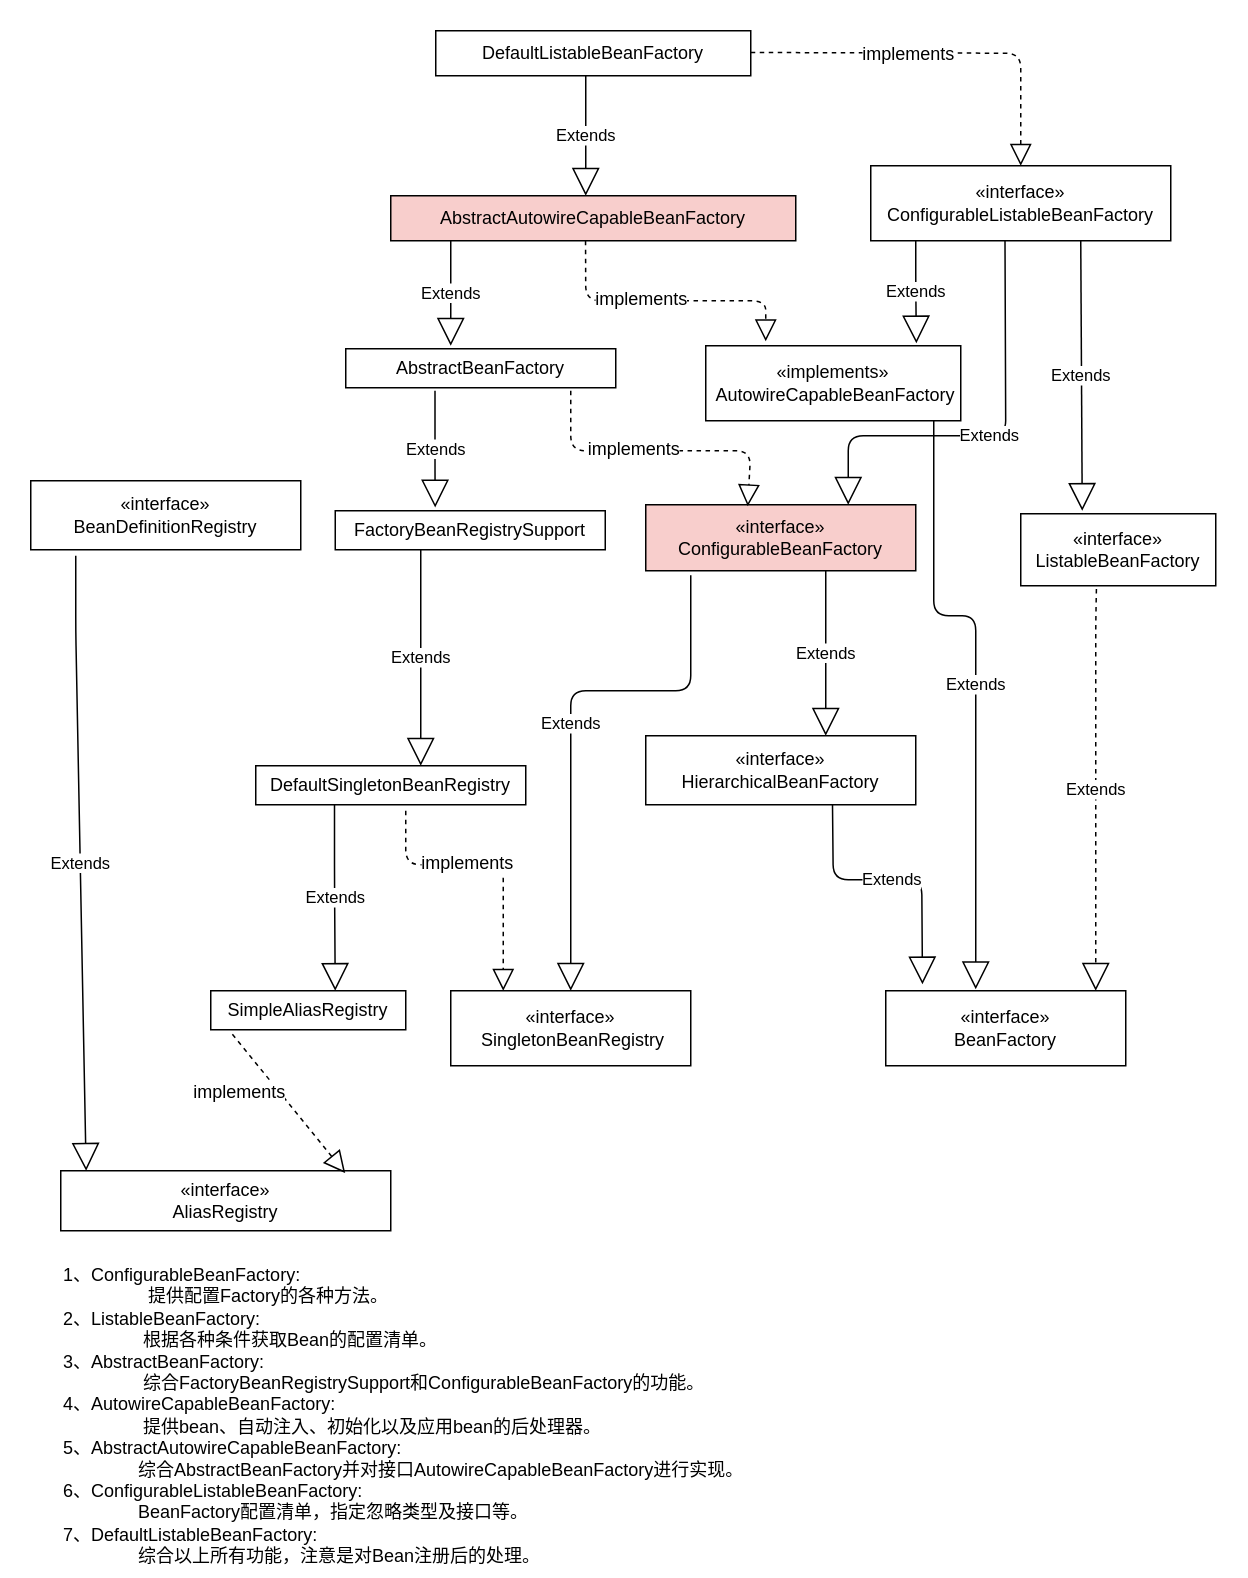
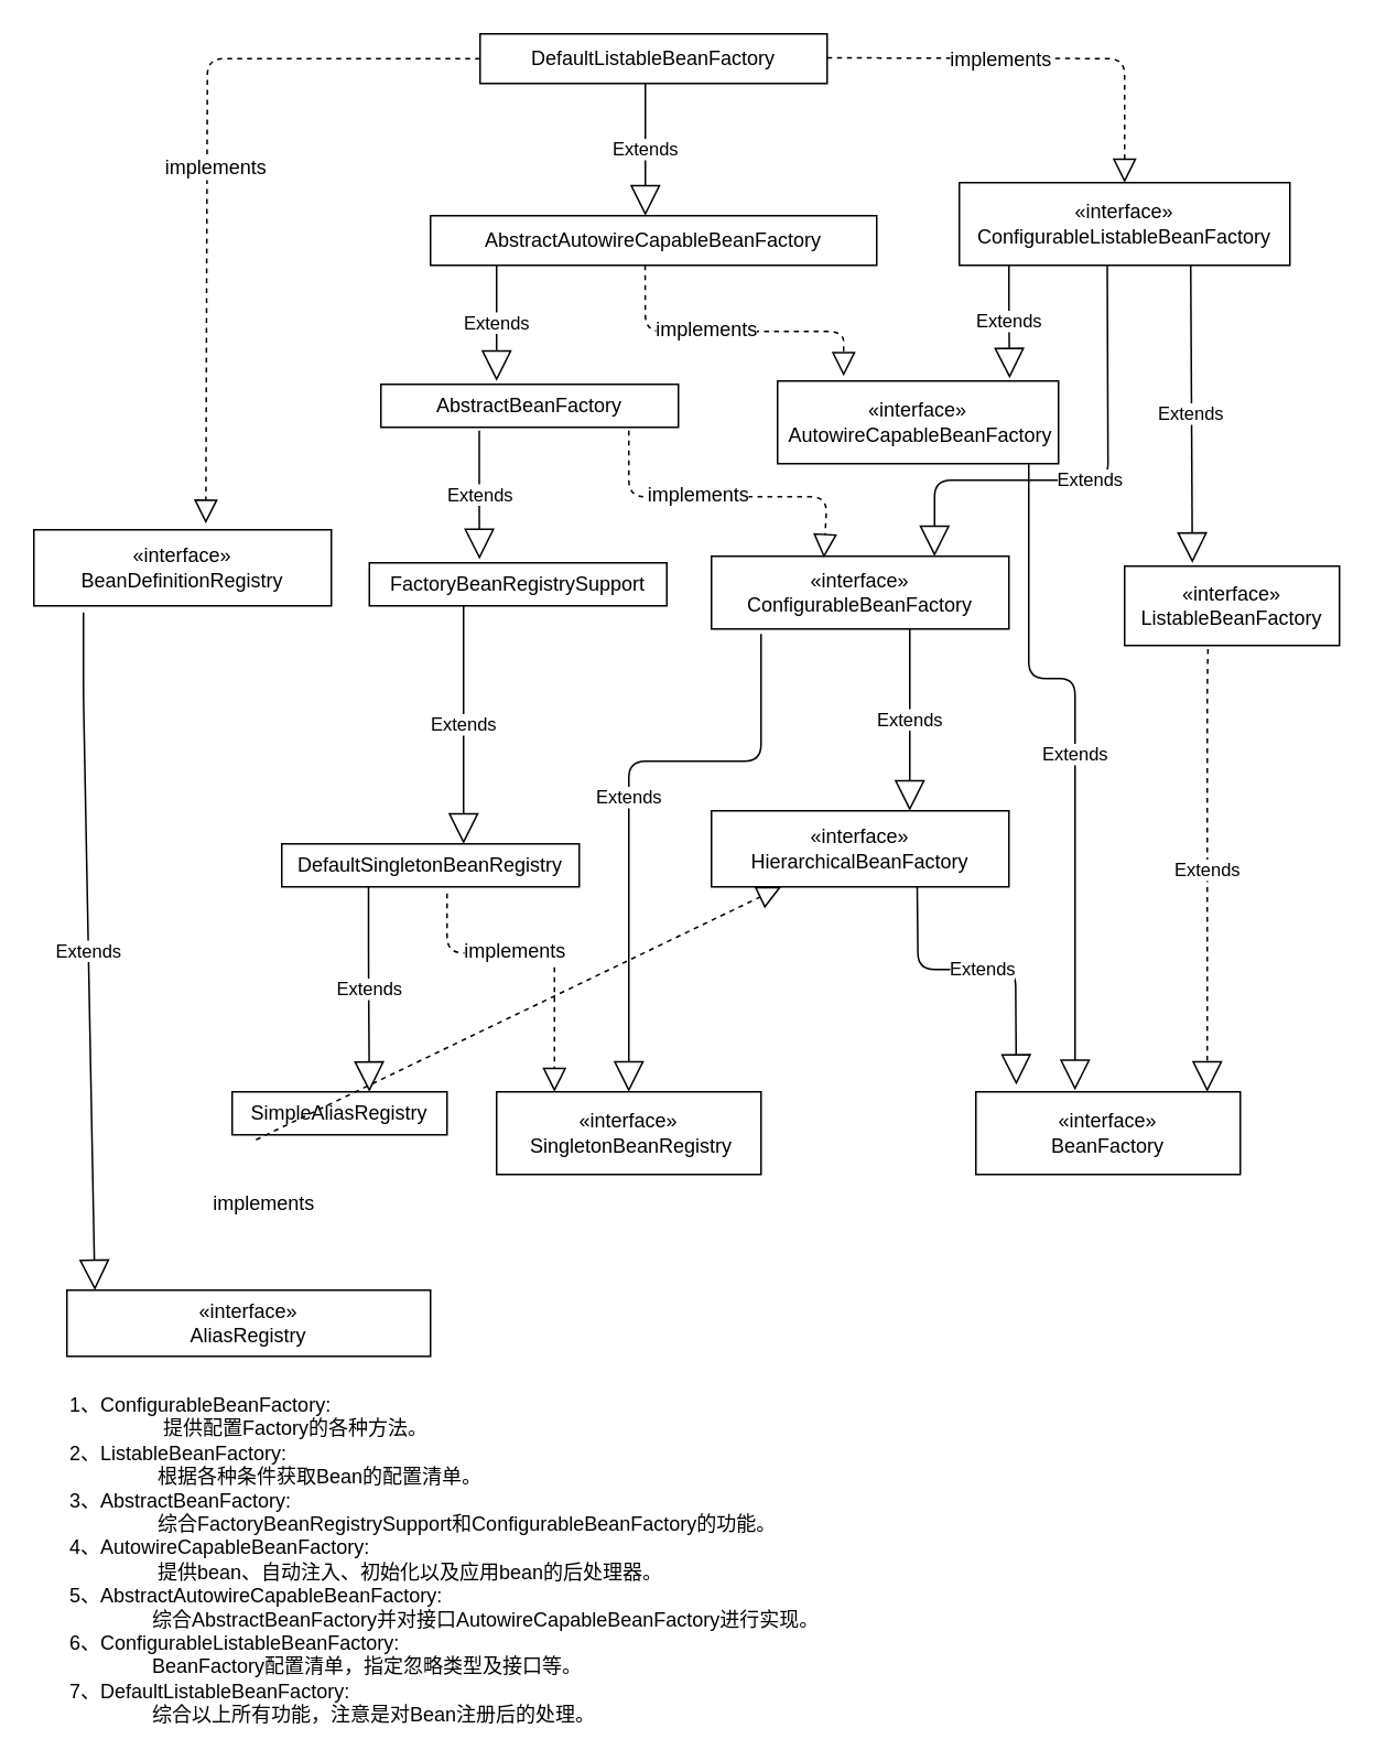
  <mxCell id="0" />
  <mxCell id="1" parent="0" />
  <mxCell id="2" value="DefaultListableBeanFactory" style="rounded=0;whiteSpace=wrap;html=1;" vertex="1" parent="1"><mxGeometry x="290" y="20" width="210" height="30" as="geometry" /></mxCell>
  <mxCell id="3" value="Extends" style="endArrow=block;endSize=16;endFill=0;html=1;" edge="1" parent="1"><mxGeometry width="160" relative="1" as="geometry"><mxPoint x="390" y="50" as="sourcePoint" /><mxPoint x="390" y="130" as="targetPoint" /><Array as="points"><mxPoint x="390" y="100" /></Array></mxGeometry></mxCell>
- <mxCell id="4" value="AbstractAutowireCapableBeanFactory" style="rounded=0;whiteSpace=wrap;html=1;fillColor=#f8cecc;" vertex="1" parent="1"><mxGeometry x="260" y="130" width="270" height="30" as="geometry" /></mxCell>
+ <mxCell id="4" value="AbstractAutowireCapableBeanFactory" style="rounded=0;whiteSpace=wrap;html=1;" vertex="1" parent="1"><mxGeometry x="260" y="130" width="270" height="30" as="geometry" /></mxCell>
  <mxCell id="5" value="" style="endArrow=block;dashed=1;endFill=0;endSize=12;html=1;entryX=0.5;entryY=0;entryDx=0;entryDy=0;" edge="1" parent="1" target="7"><mxGeometry width="160" relative="1" as="geometry"><mxPoint x="500" y="34.5" as="sourcePoint" /><mxPoint x="680" y="90" as="targetPoint" /><Array as="points"><mxPoint x="680" y="35" /></Array></mxGeometry></mxCell>
  <mxCell id="6" value="implements" style="text;html=1;resizable=0;points=[];align=center;verticalAlign=middle;labelBackgroundColor=#ffffff;" vertex="1" connectable="0" parent="5"><mxGeometry x="-0.18" y="-1" relative="1" as="geometry"><mxPoint as="offset" /></mxGeometry></mxCell>
  <mxCell id="7" value="&lt;span style=&quot;white-space: nowrap&quot;&gt;«interface»&lt;/span&gt;&lt;br&gt;ConfigurableListableBeanFactory" style="rounded=0;whiteSpace=wrap;html=1;" vertex="1" parent="1"><mxGeometry x="580" y="110" width="200" height="50" as="geometry" /></mxCell>
- <mxCell id="8" value="&lt;span style=&quot;white-space: nowrap&quot;&gt;«implements»&lt;/span&gt;&lt;span style=&quot;text-align: left&quot;&gt;&lt;br&gt;&amp;nbsp;AutowireCapableBeanFactory&lt;/span&gt;" style="rounded=0;whiteSpace=wrap;html=1;" vertex="1" parent="1"><mxGeometry x="470" y="230" width="170" height="50" as="geometry" /></mxCell>
- <mxCell id="9" value="&lt;span style=&quot;white-space: nowrap&quot;&gt;«interface»&lt;/span&gt;&lt;span style=&quot;text-align: left&quot;&gt;&lt;br&gt;ConfigurableBeanFactory&lt;/span&gt;" style="rounded=0;whiteSpace=wrap;html=1;fillColor=#f8cecc;" vertex="1" parent="1"><mxGeometry x="430" y="336" width="180" height="44" as="geometry" /></mxCell>
+ <mxCell id="8" value="&lt;span style=&quot;white-space: nowrap&quot;&gt;«interface»&lt;/span&gt;&lt;span style=&quot;text-align: left&quot;&gt;&lt;br&gt;&amp;nbsp;AutowireCapableBeanFactory&lt;/span&gt;" style="rounded=0;whiteSpace=wrap;html=1;" vertex="1" parent="1"><mxGeometry x="470" y="230" width="170" height="50" as="geometry" /></mxCell>
+ <mxCell id="9" value="&lt;span style=&quot;white-space: nowrap&quot;&gt;«interface»&lt;/span&gt;&lt;span style=&quot;text-align: left&quot;&gt;&lt;br&gt;ConfigurableBeanFactory&lt;/span&gt;" style="rounded=0;whiteSpace=wrap;html=1;" vertex="1" parent="1"><mxGeometry x="430" y="336" width="180" height="44" as="geometry" /></mxCell>
  <mxCell id="10" value="&lt;span style=&quot;white-space: nowrap&quot;&gt;«interface»&lt;/span&gt;&lt;span style=&quot;text-align: left&quot;&gt;&lt;br&gt;ListableBeanFactory&lt;/span&gt;" style="rounded=0;whiteSpace=wrap;html=1;" vertex="1" parent="1"><mxGeometry x="680" y="342" width="130" height="48" as="geometry" /></mxCell>
  <mxCell id="11" value="" style="endArrow=block;dashed=1;endFill=0;endSize=12;html=1;exitX=0.481;exitY=1;exitDx=0;exitDy=0;exitPerimeter=0;" edge="1" parent="1" source="4"><mxGeometry width="160" relative="1" as="geometry"><mxPoint x="390" y="170" as="sourcePoint" /><mxPoint x="510" y="227" as="targetPoint" /><Array as="points"><mxPoint x="390" y="200" /><mxPoint x="510" y="200" /></Array></mxGeometry></mxCell>
  <mxCell id="12" value="implements" style="text;html=1;resizable=0;points=[];align=center;verticalAlign=middle;labelBackgroundColor=#ffffff;" vertex="1" connectable="0" parent="11"><mxGeometry x="-0.179" y="2" relative="1" as="geometry"><mxPoint as="offset" /></mxGeometry></mxCell>
  <mxCell id="13" value="Extends" style="endArrow=block;endSize=16;endFill=0;html=1;entryX=0.826;entryY=-0.033;entryDx=0;entryDy=0;entryPerimeter=0;" edge="1" parent="1" target="8"><mxGeometry width="160" relative="1" as="geometry"><mxPoint x="610" y="160" as="sourcePoint" /><mxPoint x="610" y="220" as="targetPoint" /><Array as="points"><mxPoint x="610" y="190" /></Array></mxGeometry></mxCell>
  <mxCell id="14" value="&lt;span style=&quot;white-space: nowrap&quot;&gt;«interface»&lt;/span&gt;&lt;span style=&quot;text-align: left ; white-space: nowrap&quot;&gt;&lt;br&gt;BeanDefinitionRegistry&lt;/span&gt;" style="rounded=0;whiteSpace=wrap;html=1;" vertex="1" parent="1"><mxGeometry x="20" y="320" width="180" height="46" as="geometry" /></mxCell>
  <mxCell id="15" value="&lt;span style=&quot;text-align: left ; white-space: nowrap&quot;&gt;AbstractBeanFactory&lt;/span&gt;" style="rounded=0;whiteSpace=wrap;html=1;" vertex="1" parent="1"><mxGeometry x="230" y="232" width="180" height="26" as="geometry" /></mxCell>
+ <mxCell id="16" value="" style="endArrow=block;dashed=1;endFill=0;endSize=12;html=1;exitX=0;exitY=0.5;exitDx=0;exitDy=0;entryX=0.578;entryY=-0.083;entryDx=0;entryDy=0;entryPerimeter=0;" edge="1" parent="1" source="2" target="14"><mxGeometry width="160" relative="1" as="geometry"><mxPoint x="125" y="30" as="sourcePoint" /><mxPoint x="125" y="310" as="targetPoint" /><Array as="points"><mxPoint x="125" y="35" /></Array></mxGeometry></mxCell>
+ <mxCell id="17" value="implements" style="text;html=1;resizable=0;points=[];align=center;verticalAlign=middle;labelBackgroundColor=#ffffff;" vertex="1" connectable="0" parent="16"><mxGeometry x="-0.11" y="71" relative="1" as="geometry"><mxPoint x="-66" y="31" as="offset" /></mxGeometry></mxCell>
  <mxCell id="18" value="Extends" style="endArrow=block;endSize=16;endFill=0;html=1;" edge="1" parent="1"><mxGeometry width="160" relative="1" as="geometry"><mxPoint x="300" y="160" as="sourcePoint" /><mxPoint x="300" y="230" as="targetPoint" /><Array as="points"><mxPoint x="300" y="210" /></Array></mxGeometry></mxCell>
  <mxCell id="19" value="&lt;span style=&quot;text-align: left ; white-space: nowrap&quot;&gt;FactoryBeanRegistrySupport&lt;/span&gt;" style="rounded=0;whiteSpace=wrap;html=1;" vertex="1" parent="1"><mxGeometry x="223" y="340" width="180" height="26" as="geometry" /></mxCell>
  <mxCell id="20" value="Extends" style="endArrow=block;endSize=16;endFill=0;html=1;entryX=0.37;entryY=-0.085;entryDx=0;entryDy=0;entryPerimeter=0;" edge="1" parent="1" target="19"><mxGeometry width="160" relative="1" as="geometry"><mxPoint x="289.5" y="260" as="sourcePoint" /><mxPoint x="289.5" y="330" as="targetPoint" /><Array as="points"><mxPoint x="289.5" y="310" /></Array></mxGeometry></mxCell>
  <mxCell id="21" value="" style="endArrow=block;dashed=1;endFill=0;endSize=12;html=1;exitX=0.481;exitY=1;exitDx=0;exitDy=0;exitPerimeter=0;" edge="1" parent="1"><mxGeometry width="160" relative="1" as="geometry"><mxPoint x="380" y="260" as="sourcePoint" /><mxPoint x="498" y="337" as="targetPoint" /><Array as="points"><mxPoint x="380" y="300" /><mxPoint x="500" y="300" /></Array></mxGeometry></mxCell>
  <mxCell id="22" value="implements" style="text;html=1;resizable=0;points=[];align=center;verticalAlign=middle;labelBackgroundColor=#ffffff;" vertex="1" connectable="0" parent="21"><mxGeometry x="-0.179" y="2" relative="1" as="geometry"><mxPoint as="offset" /></mxGeometry></mxCell>
  <mxCell id="23" value="&lt;span style=&quot;white-space: nowrap&quot;&gt;«interface»&lt;/span&gt;&lt;span style=&quot;text-align: left ; white-space: nowrap&quot;&gt;&lt;br&gt;BeanFactory&lt;/span&gt;" style="rounded=0;whiteSpace=wrap;html=1;" vertex="1" parent="1"><mxGeometry x="590" y="660" width="160" height="50" as="geometry" /></mxCell>
  <mxCell id="24" value="Extends" style="endArrow=block;endSize=16;endFill=0;html=1;" edge="1" parent="1"><mxGeometry width="160" relative="1" as="geometry"><mxPoint x="622" y="280" as="sourcePoint" /><mxPoint x="650" y="659" as="targetPoint" /><Array as="points"><mxPoint x="622" y="410" /><mxPoint x="650" y="410" /></Array></mxGeometry></mxCell>
  <mxCell id="25" value="Extends" style="endArrow=block;endSize=16;endFill=0;html=1;" edge="1" parent="1"><mxGeometry width="160" relative="1" as="geometry"><mxPoint x="720" y="160" as="sourcePoint" /><mxPoint x="721" y="340" as="targetPoint" /><Array as="points" /></mxGeometry></mxCell>
  <mxCell id="26" value="Extends" style="endArrow=block;endSize=16;endFill=0;html=1;entryX=0.75;entryY=0;entryDx=0;entryDy=0;" edge="1" parent="1" target="9"><mxGeometry width="160" relative="1" as="geometry"><mxPoint x="669.5" y="160" as="sourcePoint" /><mxPoint x="670.5" y="330" as="targetPoint" /><Array as="points"><mxPoint x="670" y="290" /><mxPoint x="565" y="290" /></Array></mxGeometry></mxCell>
  <mxCell id="27" value="&lt;span style=&quot;white-space: nowrap&quot;&gt;«interface»&lt;/span&gt;&lt;span style=&quot;text-align: left ; white-space: nowrap&quot;&gt;&lt;br&gt;&amp;nbsp;SingletonBeanRegistry&lt;/span&gt;" style="rounded=0;whiteSpace=wrap;html=1;" vertex="1" parent="1"><mxGeometry x="300" y="660" width="160" height="50" as="geometry" /></mxCell>
  <mxCell id="28" value="&lt;span style=&quot;white-space: nowrap&quot;&gt;«interface»&lt;/span&gt;&lt;span style=&quot;text-align: left ; white-space: nowrap&quot;&gt;&lt;br&gt;HierarchicalBeanFactory&lt;/span&gt;" style="rounded=0;whiteSpace=wrap;html=1;" vertex="1" parent="1"><mxGeometry x="430" y="490" width="180" height="46" as="geometry" /></mxCell>
  <mxCell id="29" value="Extends" style="endArrow=block;endSize=16;endFill=0;html=1;" edge="1" parent="1"><mxGeometry width="160" relative="1" as="geometry"><mxPoint x="550" y="380" as="sourcePoint" /><mxPoint x="550" y="490" as="targetPoint" /><Array as="points"><mxPoint x="550" y="416" /></Array></mxGeometry></mxCell>
  <mxCell id="30" value="Extends" style="endArrow=block;endSize=16;endFill=0;html=1;entryX=0.5;entryY=0;entryDx=0;entryDy=0;" edge="1" parent="1" target="27"><mxGeometry width="160" relative="1" as="geometry"><mxPoint x="460" y="383" as="sourcePoint" /><mxPoint x="460" y="510" as="targetPoint" /><Array as="points"><mxPoint x="460" y="460" /><mxPoint x="380" y="460" /></Array></mxGeometry></mxCell>
  <mxCell id="31" value="Extends" style="endArrow=block;endSize=16;endFill=0;html=1;entryX=0.875;entryY=0;entryDx=0;entryDy=0;entryPerimeter=0;exitX=0.388;exitY=1.046;exitDx=0;exitDy=0;exitPerimeter=0;dashed=1;" edge="1" parent="1" source="10" target="23"><mxGeometry width="160" relative="1" as="geometry"><mxPoint x="730" y="400" as="sourcePoint" /><mxPoint x="730" y="510" as="targetPoint" /><Array as="points"><mxPoint x="730" y="416" /></Array></mxGeometry></mxCell>
  <mxCell id="32" value="&lt;span style=&quot;text-align: left ; white-space: nowrap&quot;&gt;DefaultSingletonBeanRegistry&lt;/span&gt;" style="rounded=0;whiteSpace=wrap;html=1;" vertex="1" parent="1"><mxGeometry x="170" y="510" width="180" height="26" as="geometry" /></mxCell>
  <mxCell id="33" value="Extends" style="endArrow=block;endSize=16;endFill=0;html=1;entryX=0.153;entryY=-0.085;entryDx=0;entryDy=0;entryPerimeter=0;" edge="1" parent="1" target="23"><mxGeometry width="160" relative="1" as="geometry"><mxPoint x="554.5" y="536" as="sourcePoint" /><mxPoint x="554.5" y="680" as="targetPoint" /><Array as="points"><mxPoint x="555" y="586" /><mxPoint x="614" y="586" /></Array></mxGeometry></mxCell>
  <mxCell id="34" value="Extends" style="endArrow=block;endSize=16;endFill=0;html=1;entryX=0.669;entryY=-0.008;entryDx=0;entryDy=0;entryPerimeter=0;" edge="1" parent="1"><mxGeometry width="160" relative="1" as="geometry"><mxPoint x="280" y="366" as="sourcePoint" /><mxPoint x="280" y="510" as="targetPoint" /><Array as="points"><mxPoint x="280" y="416" /></Array></mxGeometry></mxCell>
  <mxCell id="35" value="" style="endArrow=block;dashed=1;endFill=0;endSize=12;html=1;" edge="1" parent="1"><mxGeometry width="160" relative="1" as="geometry"><mxPoint x="270" y="540" as="sourcePoint" /><mxPoint x="335" y="660" as="targetPoint" /><Array as="points"><mxPoint x="270" y="576" /><mxPoint x="335" y="576" /></Array></mxGeometry></mxCell>
  <mxCell id="36" value="implements" style="text;html=1;resizable=0;points=[];align=center;verticalAlign=middle;labelBackgroundColor=#ffffff;" vertex="1" connectable="0" parent="35"><mxGeometry x="-0.179" y="2" relative="1" as="geometry"><mxPoint as="offset" /></mxGeometry></mxCell>
  <mxCell id="37" value="&lt;span style=&quot;text-align: left ; white-space: nowrap&quot;&gt;SimpleAliasRegistry&lt;/span&gt;" style="rounded=0;whiteSpace=wrap;html=1;" vertex="1" parent="1"><mxGeometry x="140" y="660" width="130" height="26" as="geometry" /></mxCell>
  <mxCell id="38" value="Extends" style="endArrow=block;endSize=16;endFill=0;html=1;" edge="1" parent="1"><mxGeometry width="160" relative="1" as="geometry"><mxPoint x="222.5" y="536" as="sourcePoint" /><mxPoint x="223" y="660" as="targetPoint" /><Array as="points"><mxPoint x="222.5" y="586" /></Array></mxGeometry></mxCell>
  <mxCell id="39" value="&lt;span style=&quot;white-space: nowrap&quot;&gt;«interface»&lt;/span&gt;&lt;span style=&quot;text-align: left ; white-space: nowrap&quot;&gt;&lt;br&gt;AliasRegistry&lt;/span&gt;" style="rounded=0;whiteSpace=wrap;html=1;" vertex="1" parent="1"><mxGeometry x="40" y="780" width="220" height="40" as="geometry" /></mxCell>
  <mxCell id="40" value="Extends" style="endArrow=block;endSize=16;endFill=0;html=1;entryX=0.077;entryY=0;entryDx=0;entryDy=0;entryPerimeter=0;" edge="1" parent="1" target="39"><mxGeometry width="160" relative="1" as="geometry"><mxPoint x="50" y="370" as="sourcePoint" /><mxPoint x="50" y="514" as="targetPoint" /><Array as="points"><mxPoint x="50" y="420" /></Array></mxGeometry></mxCell>
- <mxCell id="41" value="" style="endArrow=block;dashed=1;endFill=0;endSize=12;html=1;entryX=0.862;entryY=0.038;entryDx=0;entryDy=0;entryPerimeter=0;exitX=0.111;exitY=1.115;exitDx=0;exitDy=0;exitPerimeter=0;" edge="1" parent="1" source="37" target="39"><mxGeometry width="160" relative="1" as="geometry"><mxPoint x="20" y="830" as="sourcePoint" /><mxPoint x="180" y="830" as="targetPoint" /></mxGeometry></mxCell>
+ <mxCell id="41" value="" style="endArrow=block;dashed=1;endFill=0;endSize=12;html=1;exitX=0.111;exitY=1.115;exitDx=0;exitDy=0;exitPerimeter=0;" edge="1" parent="1" source="37" target="28"><mxGeometry width="160" relative="1" as="geometry"><mxPoint x="20" y="830" as="sourcePoint" /><mxPoint x="180" y="830" as="targetPoint" /></mxGeometry></mxCell>
  <mxCell id="42" value="implements" style="text;html=1;resizable=0;points=[];align=center;verticalAlign=middle;labelBackgroundColor=#ffffff;" vertex="1" connectable="0" parent="1"><mxGeometry x="320" y="584" as="geometry"><mxPoint x="-162" y="143" as="offset" /></mxGeometry></mxCell>
  <mxCell id="43" value="1、ConfigurableBeanFactory:&lt;br&gt;&amp;nbsp; &amp;nbsp; &amp;nbsp; &amp;nbsp; &amp;nbsp; &amp;nbsp; &amp;nbsp; &amp;nbsp; &amp;nbsp;提供配置Factory的各种方法。&lt;br&gt;2、ListableBeanFactory:&lt;br&gt;&amp;nbsp; &amp;nbsp; &amp;nbsp; &amp;nbsp; &amp;nbsp; &amp;nbsp; &amp;nbsp; &amp;nbsp; 根据各种条件获取Bean的配置清单。&lt;br&gt;3、AbstractBeanFactory:&lt;br&gt;&amp;nbsp; &amp;nbsp; &amp;nbsp; &amp;nbsp; &amp;nbsp; &amp;nbsp; &amp;nbsp; &amp;nbsp; 综合FactoryBeanRegistrySupport和ConfigurableBeanFactory的功能。&lt;br&gt;4、AutowireCapableBeanFactory:&lt;br&gt;&amp;nbsp; &amp;nbsp; &amp;nbsp; &amp;nbsp; &amp;nbsp; &amp;nbsp; &amp;nbsp; &amp;nbsp; 提供bean、自动注入、初始化以及应用bean的后处理器。&lt;br&gt;5、AbstractAutowireCapableBeanFactory:&lt;br&gt;&amp;nbsp; &amp;nbsp; &amp;nbsp; &amp;nbsp; &amp;nbsp; &amp;nbsp; &amp;nbsp; &amp;nbsp;综合AbstractBeanFactory并对接口AutowireCapableBeanFactory进行实现。&lt;br&gt;6、ConfigurableListableBeanFactory:&lt;br&gt;&amp;nbsp; &amp;nbsp; &amp;nbsp; &amp;nbsp; &amp;nbsp; &amp;nbsp; &amp;nbsp; &amp;nbsp;BeanFactory配置清单，指定忽略类型及接口等。&lt;br&gt;7、DefaultListableBeanFactory:&lt;br&gt;&amp;nbsp; &amp;nbsp; &amp;nbsp; &amp;nbsp; &amp;nbsp; &amp;nbsp; &amp;nbsp; &amp;nbsp;综合以上所有功能，注意是对Bean注册后的处理。" style="text;html=1;resizable=0;points=[];autosize=1;align=left;verticalAlign=top;spacingTop=-4;" vertex="1" parent="1"><mxGeometry x="40" y="840" width="470" height="190" as="geometry" /></mxCell>
